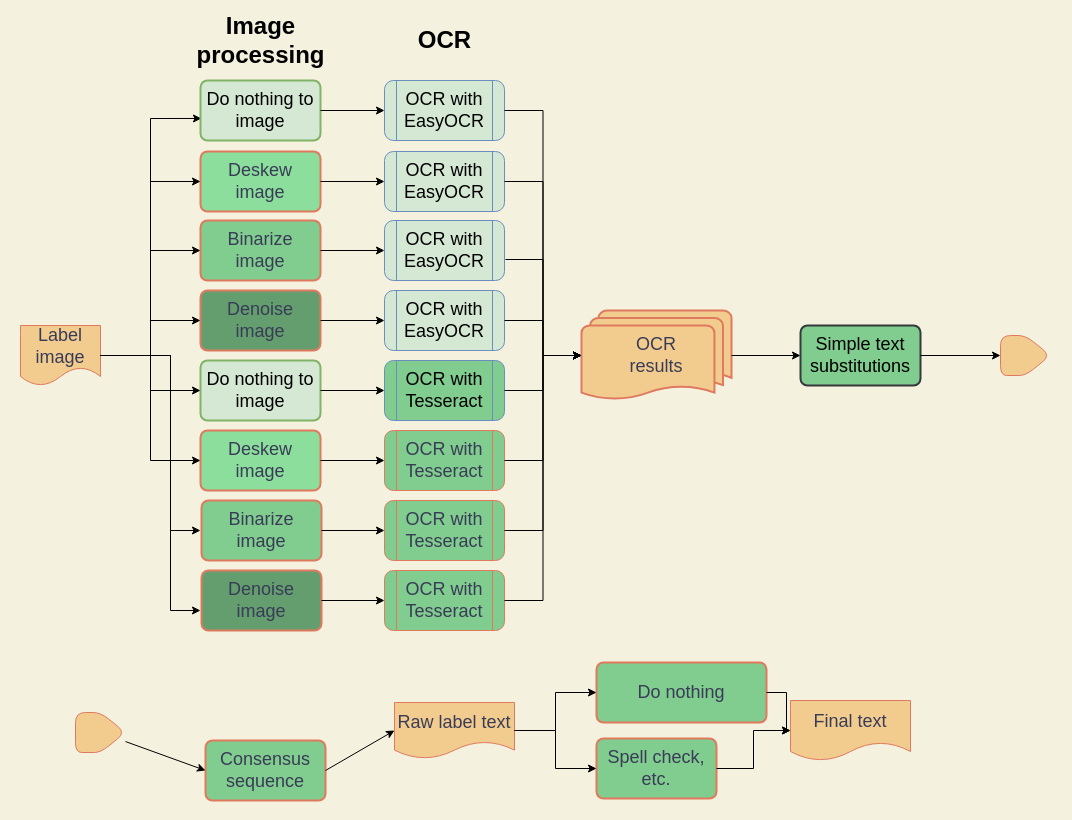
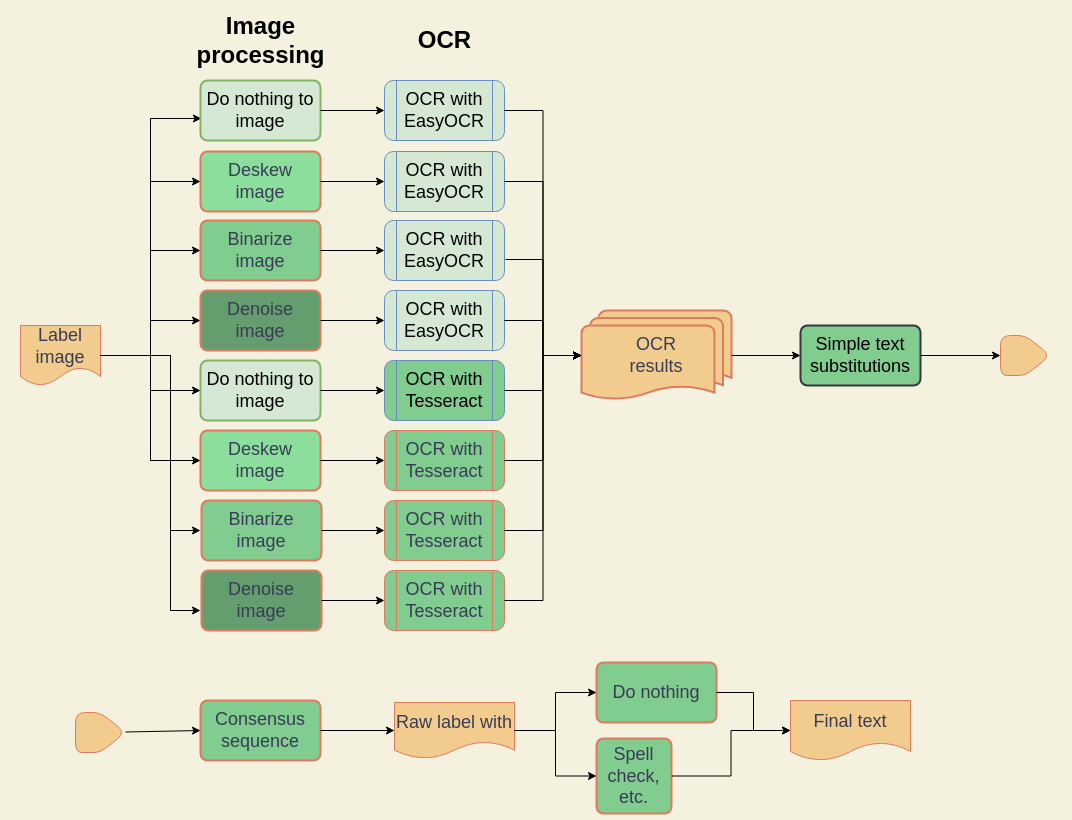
  <mxCell id="0" />
  <mxCell id="1" parent="0" />
  <mxCell id="2" style="edgeStyle=orthogonalEdgeStyle;rounded=0;orthogonalLoop=1;jettySize=auto;html=1;exitX=1;exitY=0.5;exitDx=0;exitDy=0;entryX=0.008;entryY=0.633;entryDx=0;entryDy=0;entryPerimeter=0;" parent="1" source="3" target="15" edge="1"><mxGeometry relative="1" as="geometry" /></mxCell>
  <mxCell id="3" value="Label image" style="shape=document;whiteSpace=wrap;html=1;boundedLbl=1;fontSize=18;rounded=1;fillColor=#F2CC8F;strokeColor=#E07A5F;fontColor=#393C56;" parent="1" vertex="1"><mxGeometry x="20" y="325" width="80" height="60" as="geometry" /></mxCell>
  <mxCell id="4" value="OCR&lt;br&gt;results" style="strokeWidth=2;html=1;shape=mxgraph.flowchart.multi-document;whiteSpace=wrap;fontSize=18;rounded=1;fillColor=#F2CC8F;strokeColor=#E07A5F;fontColor=#393C56;" parent="1" vertex="1"><mxGeometry x="581" y="310" width="150" height="90" as="geometry" /></mxCell>
- <mxCell id="5" value="Raw label text" style="shape=document;whiteSpace=wrap;html=1;boundedLbl=1;fontSize=18;rounded=1;fillColor=#F2CC8F;strokeColor=#E07A5F;fontColor=#393C56;" parent="1" vertex="1"><mxGeometry x="394" y="702" width="120" height="56" as="geometry" /></mxCell>
+ <mxCell id="5" value="Raw label with" style="shape=document;whiteSpace=wrap;html=1;boundedLbl=1;fontSize=18;rounded=1;fillColor=#F2CC8F;strokeColor=#E07A5F;fontColor=#393C56;" parent="1" vertex="1"><mxGeometry x="394" y="702" width="120" height="56" as="geometry" /></mxCell>
  <mxCell id="6" value="Final text" style="shape=document;whiteSpace=wrap;html=1;boundedLbl=1;fontSize=18;rounded=1;fillColor=#F2CC8F;strokeColor=#E07A5F;fontColor=#393C56;" parent="1" vertex="1"><mxGeometry x="790" y="700" width="120" height="60" as="geometry" /></mxCell>
- <mxCell id="7" value="Consensus sequence" style="rounded=1;whiteSpace=wrap;html=1;absoluteArcSize=1;arcSize=14;strokeWidth=2;fontSize=18;fillColor=#81CC8F;strokeColor=#E07A5F;fontColor=#393C56;" parent="1" vertex="1"><mxGeometry x="205" y="740" width="120" height="60" as="geometry" /></mxCell>
+ <mxCell id="7" value="Consensus sequence" style="rounded=1;whiteSpace=wrap;html=1;absoluteArcSize=1;arcSize=14;strokeWidth=2;fontSize=18;fillColor=#81CC8F;strokeColor=#E07A5F;fontColor=#393C56;" parent="1" vertex="1"><mxGeometry x="200" y="700" width="120" height="60" as="geometry" /></mxCell>
  <mxCell id="8" value="" style="verticalLabelPosition=bottom;verticalAlign=top;html=1;shape=offPageConnector;rounded=1;size=0.5;direction=north;fillColor=#F2CC8F;strokeColor=#E07A5F;fontColor=#393C56;" parent="1" vertex="1"><mxGeometry x="1000" y="335" width="50" height="40" as="geometry" /></mxCell>
  <mxCell id="9" value="" style="verticalLabelPosition=bottom;verticalAlign=top;html=1;shape=offPageConnector;rounded=1;size=0.5;direction=north;fillColor=#F2CC8F;strokeColor=#E07A5F;fontColor=#393C56;" parent="1" vertex="1"><mxGeometry x="75" y="712" width="50" height="40" as="geometry" /></mxCell>
  <mxCell id="10" value="Image&lt;br&gt;processing" style="text;strokeColor=none;fillColor=none;html=1;fontSize=24;fontStyle=1;verticalAlign=middle;align=center;" parent="1" vertex="1"><mxGeometry x="210" y="20" width="100" height="40" as="geometry" /></mxCell>
  <mxCell id="11" value="OCR" style="text;strokeColor=none;fillColor=none;html=1;fontSize=24;fontStyle=1;verticalAlign=middle;align=center;" parent="1" vertex="1"><mxGeometry x="394" y="20" width="100" height="40" as="geometry" /></mxCell>
  <mxCell id="12" value="Deskew image" style="rounded=1;whiteSpace=wrap;html=1;absoluteArcSize=1;arcSize=14;strokeWidth=2;fontSize=18;fillColor=#8CDE9C;strokeColor=#E07A5F;fontColor=#393C56;" parent="1" vertex="1"><mxGeometry x="200" y="151" width="120" height="60" as="geometry" /></mxCell>
  <mxCell id="13" value="Binarize image" style="rounded=1;whiteSpace=wrap;html=1;absoluteArcSize=1;arcSize=14;strokeWidth=2;fontSize=18;fillColor=#81CC8F;strokeColor=#E07A5F;fontColor=#393C56;" parent="1" vertex="1"><mxGeometry x="200" y="220" width="120" height="60" as="geometry" /></mxCell>
  <mxCell id="14" value="Denoise image" style="rounded=1;whiteSpace=wrap;html=1;absoluteArcSize=1;arcSize=14;strokeWidth=2;fontSize=18;fillColor=#649E6F;strokeColor=#E07A5F;fontColor=#393C56;" parent="1" vertex="1"><mxGeometry x="200" y="290" width="120" height="60" as="geometry" /></mxCell>
  <mxCell id="15" value="Do nothing to image" style="rounded=1;whiteSpace=wrap;html=1;absoluteArcSize=1;arcSize=14;strokeWidth=2;fontSize=18;fillColor=#d5e8d4;strokeColor=#82b366;" parent="1" vertex="1"><mxGeometry x="200" y="80" width="120" height="60" as="geometry" /></mxCell>
- <mxCell id="16" value="Spell check, etc." style="rounded=1;whiteSpace=wrap;html=1;absoluteArcSize=1;arcSize=14;strokeWidth=2;fontSize=18;fillColor=#81CC8F;strokeColor=#E07A5F;fontColor=#393C56;" parent="1" vertex="1"><mxGeometry x="596" y="738" width="120" height="60" as="geometry" /></mxCell>
+ <mxCell id="16" value="Spell check, etc." style="rounded=1;whiteSpace=wrap;html=1;absoluteArcSize=1;arcSize=14;strokeWidth=2;fontSize=18;fillColor=#81CC8F;strokeColor=#E07A5F;fontColor=#393C56;" parent="1" vertex="1"><mxGeometry x="596" y="738" width="75" height="75" as="geometry" /></mxCell>
  <mxCell id="17" value="Simple text&lt;br&gt;substitutions" style="rounded=1;whiteSpace=wrap;html=1;absoluteArcSize=1;arcSize=14;strokeWidth=2;fontSize=18;fillColor=#81CC8F;strokeColor=#36393d;" parent="1" vertex="1"><mxGeometry x="800" y="325" width="120" height="60" as="geometry" /></mxCell>
  <mxCell id="18" value="Deskew image" style="rounded=1;whiteSpace=wrap;html=1;absoluteArcSize=1;arcSize=14;strokeWidth=2;fontSize=18;fillColor=#8CDE9C;strokeColor=#E07A5F;fontColor=#393C56;" parent="1" vertex="1"><mxGeometry x="200" y="430" width="120" height="60" as="geometry" /></mxCell>
  <mxCell id="19" value="Binarize image" style="rounded=1;whiteSpace=wrap;html=1;absoluteArcSize=1;arcSize=14;strokeWidth=2;fontSize=18;fillColor=#81CC8F;strokeColor=#E07A5F;fontColor=#393C56;" parent="1" vertex="1"><mxGeometry x="201" y="500" width="120" height="60" as="geometry" /></mxCell>
  <mxCell id="20" value="Denoise image" style="rounded=1;whiteSpace=wrap;html=1;absoluteArcSize=1;arcSize=14;strokeWidth=2;fontSize=18;fillColor=#649E6F;strokeColor=#E07A5F;fontColor=#393C56;" parent="1" vertex="1"><mxGeometry x="201" y="570" width="120" height="60" as="geometry" /></mxCell>
  <mxCell id="21" value="Do nothing to image" style="rounded=1;whiteSpace=wrap;html=1;absoluteArcSize=1;arcSize=14;strokeWidth=2;fontSize=18;fillColor=#d5e8d4;strokeColor=#82b366;" parent="1" vertex="1"><mxGeometry x="200" y="360" width="120" height="60" as="geometry" /></mxCell>
  <mxCell id="22" value="OCR with EasyOCR" style="shape=process;whiteSpace=wrap;html=1;backgroundOutline=1;fontSize=18;rounded=1;fillColor=#D5E8D4;strokeColor=#6c8ebf;" parent="1" vertex="1"><mxGeometry x="384" y="80" width="120" height="60" as="geometry" /></mxCell>
  <mxCell id="23" value="OCR with Tesseract" style="shape=process;whiteSpace=wrap;html=1;backgroundOutline=1;fontSize=18;rounded=1;fillColor=#81CC8F;strokeColor=#6c8ebf;" parent="1" vertex="1"><mxGeometry x="384" y="360" width="120" height="60" as="geometry" /></mxCell>
  <mxCell id="24" value="OCR with EasyOCR" style="shape=process;whiteSpace=wrap;html=1;backgroundOutline=1;fontSize=18;rounded=1;fillColor=#D5E8D4;strokeColor=#6c8ebf;" parent="1" vertex="1"><mxGeometry x="384" y="151" width="120" height="60" as="geometry" /></mxCell>
  <mxCell id="25" value="OCR with EasyOCR" style="shape=process;whiteSpace=wrap;html=1;backgroundOutline=1;fontSize=18;rounded=1;fillColor=#D5E8D4;strokeColor=#6c8ebf;" parent="1" vertex="1"><mxGeometry x="384" y="220" width="120" height="60" as="geometry" /></mxCell>
  <mxCell id="26" value="OCR with EasyOCR" style="shape=process;whiteSpace=wrap;html=1;backgroundOutline=1;fontSize=18;rounded=1;fillColor=#D5E8D4;strokeColor=#6c8ebf;" parent="1" vertex="1"><mxGeometry x="384" y="290" width="120" height="60" as="geometry" /></mxCell>
  <mxCell id="27" value="OCR with Tesseract" style="shape=process;whiteSpace=wrap;html=1;backgroundOutline=1;fontSize=18;rounded=1;fillColor=#81CC8F;strokeColor=#E07A5F;fontColor=#393C56;" parent="1" vertex="1"><mxGeometry x="384" y="430" width="120" height="60" as="geometry" /></mxCell>
  <mxCell id="28" value="OCR with Tesseract" style="shape=process;whiteSpace=wrap;html=1;backgroundOutline=1;fontSize=18;rounded=1;fillColor=#81CC8F;strokeColor=#E07A5F;fontColor=#393C56;" parent="1" vertex="1"><mxGeometry x="384" y="500" width="120" height="60" as="geometry" /></mxCell>
  <mxCell id="29" value="OCR with Tesseract" style="shape=process;whiteSpace=wrap;html=1;backgroundOutline=1;fontSize=18;rounded=1;fillColor=#81CC8F;strokeColor=#E07A5F;fontColor=#393C56;" parent="1" vertex="1"><mxGeometry x="384" y="570" width="120" height="60" as="geometry" /></mxCell>
  <mxCell id="30" style="edgeStyle=orthogonalEdgeStyle;rounded=0;orthogonalLoop=1;jettySize=auto;html=1;entryX=0;entryY=0.5;entryDx=0;entryDy=0;exitX=1;exitY=0.5;exitDx=0;exitDy=0;" parent="1" source="3" target="12" edge="1"><mxGeometry relative="1" as="geometry"><mxPoint x="140" y="350" as="sourcePoint" /><mxPoint x="210.96" y="127.98" as="targetPoint" /></mxGeometry></mxCell>
  <mxCell id="31" style="edgeStyle=orthogonalEdgeStyle;rounded=0;orthogonalLoop=1;jettySize=auto;html=1;entryX=0;entryY=0.5;entryDx=0;entryDy=0;exitX=1;exitY=0.5;exitDx=0;exitDy=0;" parent="1" source="3" target="13" edge="1"><mxGeometry relative="1" as="geometry"><mxPoint x="150" y="365" as="sourcePoint" /><mxPoint x="210" y="191" as="targetPoint" /></mxGeometry></mxCell>
  <mxCell id="32" style="edgeStyle=orthogonalEdgeStyle;rounded=0;orthogonalLoop=1;jettySize=auto;html=1;entryX=0;entryY=0.5;entryDx=0;entryDy=0;exitX=1;exitY=0.5;exitDx=0;exitDy=0;" parent="1" source="3" target="14" edge="1"><mxGeometry relative="1" as="geometry"><mxPoint x="150" y="365" as="sourcePoint" /><mxPoint x="210" y="260" as="targetPoint" /></mxGeometry></mxCell>
  <mxCell id="33" style="edgeStyle=orthogonalEdgeStyle;rounded=0;orthogonalLoop=1;jettySize=auto;html=1;entryX=0;entryY=0.5;entryDx=0;entryDy=0;exitX=1;exitY=0.5;exitDx=0;exitDy=0;" parent="1" source="3" target="21" edge="1"><mxGeometry relative="1" as="geometry"><mxPoint x="160" y="375" as="sourcePoint" /><mxPoint x="220" y="270" as="targetPoint" /></mxGeometry></mxCell>
  <mxCell id="34" style="edgeStyle=orthogonalEdgeStyle;rounded=0;orthogonalLoop=1;jettySize=auto;html=1;entryX=0;entryY=0.5;entryDx=0;entryDy=0;exitX=1;exitY=0.5;exitDx=0;exitDy=0;" parent="1" source="3" target="18" edge="1"><mxGeometry relative="1" as="geometry"><mxPoint x="150" y="365" as="sourcePoint" /><mxPoint x="210" y="400" as="targetPoint" /></mxGeometry></mxCell>
  <mxCell id="35" style="edgeStyle=orthogonalEdgeStyle;rounded=0;orthogonalLoop=1;jettySize=auto;html=1;exitX=1;exitY=0.5;exitDx=0;exitDy=0;" parent="1" source="3" edge="1"><mxGeometry relative="1" as="geometry"><mxPoint x="150" y="365" as="sourcePoint" /><mxPoint x="200" y="530" as="targetPoint" /><Array as="points"><mxPoint x="170" y="355" /><mxPoint x="170" y="530" /></Array></mxGeometry></mxCell>
  <mxCell id="36" style="edgeStyle=orthogonalEdgeStyle;rounded=0;orthogonalLoop=1;jettySize=auto;html=1;exitX=1;exitY=0.5;exitDx=0;exitDy=0;" parent="1" source="3" edge="1"><mxGeometry relative="1" as="geometry"><mxPoint x="160" y="375" as="sourcePoint" /><mxPoint x="200" y="610" as="targetPoint" /><Array as="points"><mxPoint x="170" y="355" /><mxPoint x="170" y="610" /></Array></mxGeometry></mxCell>
  <mxCell id="37" value="" style="endArrow=classic;html=1;rounded=0;exitX=1;exitY=0.5;exitDx=0;exitDy=0;entryX=0;entryY=0.5;entryDx=0;entryDy=0;" parent="1" source="15" target="22" edge="1"><mxGeometry width="50" height="50" relative="1" as="geometry"><mxPoint x="520" y="640" as="sourcePoint" /><mxPoint x="570" y="590" as="targetPoint" /></mxGeometry></mxCell>
  <mxCell id="38" value="" style="endArrow=classic;html=1;rounded=0;exitX=1;exitY=0.5;exitDx=0;exitDy=0;entryX=0;entryY=0.5;entryDx=0;entryDy=0;" parent="1" source="12" target="24" edge="1"><mxGeometry width="50" height="50" relative="1" as="geometry"><mxPoint x="330" y="120" as="sourcePoint" /><mxPoint x="394" y="120" as="targetPoint" /></mxGeometry></mxCell>
  <mxCell id="39" value="" style="endArrow=classic;html=1;rounded=0;exitX=1;exitY=0.5;exitDx=0;exitDy=0;entryX=0;entryY=0.5;entryDx=0;entryDy=0;" parent="1" source="13" target="25" edge="1"><mxGeometry width="50" height="50" relative="1" as="geometry"><mxPoint x="330" y="191" as="sourcePoint" /><mxPoint x="394" y="191" as="targetPoint" /></mxGeometry></mxCell>
  <mxCell id="40" value="" style="endArrow=classic;html=1;rounded=0;exitX=1;exitY=0.5;exitDx=0;exitDy=0;entryX=0;entryY=0.5;entryDx=0;entryDy=0;" parent="1" source="14" target="26" edge="1"><mxGeometry width="50" height="50" relative="1" as="geometry"><mxPoint x="330" y="260" as="sourcePoint" /><mxPoint x="394" y="260" as="targetPoint" /></mxGeometry></mxCell>
  <mxCell id="41" value="" style="endArrow=classic;html=1;rounded=0;exitX=1;exitY=0.5;exitDx=0;exitDy=0;entryX=0;entryY=0.5;entryDx=0;entryDy=0;" parent="1" source="21" target="23" edge="1"><mxGeometry width="50" height="50" relative="1" as="geometry"><mxPoint x="330" y="330" as="sourcePoint" /><mxPoint x="394" y="330" as="targetPoint" /></mxGeometry></mxCell>
  <mxCell id="42" value="" style="endArrow=classic;html=1;rounded=0;exitX=1;exitY=0.5;exitDx=0;exitDy=0;entryX=0;entryY=0.5;entryDx=0;entryDy=0;" parent="1" source="18" target="27" edge="1"><mxGeometry width="50" height="50" relative="1" as="geometry"><mxPoint x="340" y="340" as="sourcePoint" /><mxPoint x="404" y="340" as="targetPoint" /></mxGeometry></mxCell>
  <mxCell id="43" value="" style="endArrow=classic;html=1;rounded=0;exitX=1;exitY=0.5;exitDx=0;exitDy=0;entryX=0;entryY=0.5;entryDx=0;entryDy=0;" parent="1" source="19" target="28" edge="1"><mxGeometry width="50" height="50" relative="1" as="geometry"><mxPoint x="330" y="470" as="sourcePoint" /><mxPoint x="394" y="470" as="targetPoint" /></mxGeometry></mxCell>
  <mxCell id="44" value="" style="endArrow=classic;html=1;rounded=0;exitX=1;exitY=0.5;exitDx=0;exitDy=0;entryX=0;entryY=0.5;entryDx=0;entryDy=0;" parent="1" source="20" target="29" edge="1"><mxGeometry width="50" height="50" relative="1" as="geometry"><mxPoint x="331" y="540" as="sourcePoint" /><mxPoint x="394" y="540" as="targetPoint" /></mxGeometry></mxCell>
  <mxCell id="45" style="edgeStyle=orthogonalEdgeStyle;rounded=0;orthogonalLoop=1;jettySize=auto;html=1;exitX=1;exitY=0.5;exitDx=0;exitDy=0;entryX=0;entryY=0.5;entryDx=0;entryDy=0;entryPerimeter=0;" parent="1" source="22" target="4" edge="1"><mxGeometry relative="1" as="geometry"><mxPoint x="513" y="365" as="sourcePoint" /><mxPoint x="573.96" y="127.98" as="targetPoint" /></mxGeometry></mxCell>
  <mxCell id="46" style="edgeStyle=orthogonalEdgeStyle;rounded=0;orthogonalLoop=1;jettySize=auto;html=1;entryX=0;entryY=0.5;entryDx=0;entryDy=0;entryPerimeter=0;" parent="1" source="24" target="4" edge="1"><mxGeometry relative="1" as="geometry"><mxPoint x="514" y="120" as="sourcePoint" /><mxPoint x="591" y="365" as="targetPoint" /></mxGeometry></mxCell>
  <mxCell id="47" style="edgeStyle=orthogonalEdgeStyle;rounded=0;orthogonalLoop=1;jettySize=auto;html=1;entryX=0;entryY=0.5;entryDx=0;entryDy=0;entryPerimeter=0;exitX=1.008;exitY=0.65;exitDx=0;exitDy=0;exitPerimeter=0;" parent="1" source="25" target="4" edge="1"><mxGeometry relative="1" as="geometry"><mxPoint x="514" y="191" as="sourcePoint" /><mxPoint x="591" y="365" as="targetPoint" /></mxGeometry></mxCell>
  <mxCell id="48" style="edgeStyle=orthogonalEdgeStyle;rounded=0;orthogonalLoop=1;jettySize=auto;html=1;entryX=0;entryY=0.5;entryDx=0;entryDy=0;entryPerimeter=0;exitX=1;exitY=0.5;exitDx=0;exitDy=0;" parent="1" source="26" target="4" edge="1"><mxGeometry relative="1" as="geometry"><mxPoint x="510" y="320" as="sourcePoint" /><mxPoint x="591" y="365" as="targetPoint" /></mxGeometry></mxCell>
  <mxCell id="49" style="edgeStyle=orthogonalEdgeStyle;rounded=0;orthogonalLoop=1;jettySize=auto;html=1;entryX=0;entryY=0.5;entryDx=0;entryDy=0;entryPerimeter=0;exitX=1;exitY=0.5;exitDx=0;exitDy=0;" parent="1" source="23" target="4" edge="1"><mxGeometry relative="1" as="geometry"><mxPoint x="514" y="330" as="sourcePoint" /><mxPoint x="591" y="365" as="targetPoint" /></mxGeometry></mxCell>
  <mxCell id="50" style="edgeStyle=orthogonalEdgeStyle;rounded=0;orthogonalLoop=1;jettySize=auto;html=1;entryX=0;entryY=0.5;entryDx=0;entryDy=0;entryPerimeter=0;exitX=1;exitY=0.5;exitDx=0;exitDy=0;" parent="1" source="27" target="4" edge="1"><mxGeometry relative="1" as="geometry"><mxPoint x="514" y="400" as="sourcePoint" /><mxPoint x="591" y="365" as="targetPoint" /></mxGeometry></mxCell>
  <mxCell id="51" style="edgeStyle=orthogonalEdgeStyle;rounded=0;orthogonalLoop=1;jettySize=auto;html=1;exitX=1;exitY=0.5;exitDx=0;exitDy=0;entryX=0;entryY=0.5;entryDx=0;entryDy=0;entryPerimeter=0;" parent="1" source="28" target="4" edge="1"><mxGeometry relative="1" as="geometry"><mxPoint x="514" y="470" as="sourcePoint" /><mxPoint x="580" y="350" as="targetPoint" /></mxGeometry></mxCell>
  <mxCell id="52" style="edgeStyle=orthogonalEdgeStyle;rounded=0;orthogonalLoop=1;jettySize=auto;html=1;exitX=1;exitY=0.5;exitDx=0;exitDy=0;entryX=0;entryY=0.5;entryDx=0;entryDy=0;entryPerimeter=0;" parent="1" source="29" target="4" edge="1"><mxGeometry relative="1" as="geometry"><mxPoint x="514" y="540" as="sourcePoint" /><mxPoint x="591" y="365" as="targetPoint" /></mxGeometry></mxCell>
  <mxCell id="53" value="" style="endArrow=classic;html=1;rounded=0;entryX=0;entryY=0.5;entryDx=0;entryDy=0;exitX=1;exitY=0.5;exitDx=0;exitDy=0;exitPerimeter=0;" parent="1" source="4" target="17" edge="1"><mxGeometry width="50" height="50" relative="1" as="geometry"><mxPoint x="520" y="640" as="sourcePoint" /><mxPoint x="570" y="590" as="targetPoint" /></mxGeometry></mxCell>
  <mxCell id="54" value="" style="endArrow=classic;html=1;rounded=0;entryX=0.5;entryY=0;entryDx=0;entryDy=0;exitX=1;exitY=0.5;exitDx=0;exitDy=0;" parent="1" source="17" target="8" edge="1"><mxGeometry width="50" height="50" relative="1" as="geometry"><mxPoint x="741" y="365" as="sourcePoint" /><mxPoint x="810" y="365" as="targetPoint" /></mxGeometry></mxCell>
  <mxCell id="55" value="" style="endArrow=classic;html=1;rounded=0;entryX=0;entryY=0.5;entryDx=0;entryDy=0;" parent="1" source="9" target="7" edge="1"><mxGeometry width="50" height="50" relative="1" as="geometry"><mxPoint x="110" y="732" as="sourcePoint" /><mxPoint x="570" y="562" as="targetPoint" /></mxGeometry></mxCell>
  <mxCell id="56" value="" style="endArrow=classic;html=1;rounded=0;entryX=0;entryY=0.5;entryDx=0;entryDy=0;exitX=1;exitY=0.5;exitDx=0;exitDy=0;" parent="1" source="7" target="5" edge="1"><mxGeometry width="50" height="50" relative="1" as="geometry"><mxPoint x="110" y="743.6" as="sourcePoint" /><mxPoint x="210" y="742" as="targetPoint" /></mxGeometry></mxCell>
- <mxCell id="57" value="Do nothing" style="rounded=1;whiteSpace=wrap;html=1;absoluteArcSize=1;arcSize=14;strokeWidth=2;fontSize=18;fillColor=#81CC8F;strokeColor=#E07A5F;fontColor=#393C56;" vertex="1" parent="1"><mxGeometry x="596" y="662" width="170" height="60" as="geometry" /></mxCell>
+ <mxCell id="57" value="Do nothing" style="rounded=1;whiteSpace=wrap;html=1;absoluteArcSize=1;arcSize=14;strokeWidth=2;fontSize=18;fillColor=#81CC8F;strokeColor=#E07A5F;fontColor=#393C56;" vertex="1" parent="1"><mxGeometry x="596" y="662" width="120" height="60" as="geometry" /></mxCell>
  <mxCell id="58" style="edgeStyle=orthogonalEdgeStyle;rounded=0;orthogonalLoop=1;jettySize=auto;html=1;entryX=0;entryY=0.5;entryDx=0;entryDy=0;exitX=1;exitY=0.5;exitDx=0;exitDy=0;" edge="1" parent="1" source="5" target="57"><mxGeometry relative="1" as="geometry"><mxPoint x="520" y="720" as="sourcePoint" /><mxPoint x="591" y="365" as="targetPoint" /></mxGeometry></mxCell>
  <mxCell id="59" style="edgeStyle=orthogonalEdgeStyle;rounded=0;orthogonalLoop=1;jettySize=auto;html=1;entryX=0;entryY=0.5;entryDx=0;entryDy=0;exitX=1;exitY=0.5;exitDx=0;exitDy=0;" edge="1" parent="1" source="5" target="16"><mxGeometry relative="1" as="geometry"><mxPoint x="524" y="740" as="sourcePoint" /><mxPoint x="606" y="702" as="targetPoint" /></mxGeometry></mxCell>
  <mxCell id="60" style="edgeStyle=orthogonalEdgeStyle;rounded=0;orthogonalLoop=1;jettySize=auto;html=1;entryX=0;entryY=0.5;entryDx=0;entryDy=0;exitX=1;exitY=0.5;exitDx=0;exitDy=0;" edge="1" parent="1" source="57" target="6"><mxGeometry relative="1" as="geometry"><mxPoint x="524" y="740" as="sourcePoint" /><mxPoint x="606" y="702" as="targetPoint" /></mxGeometry></mxCell>
  <mxCell id="61" style="edgeStyle=orthogonalEdgeStyle;rounded=0;orthogonalLoop=1;jettySize=auto;html=1;entryX=0;entryY=0.5;entryDx=0;entryDy=0;exitX=1;exitY=0.5;exitDx=0;exitDy=0;" edge="1" parent="1" source="16" target="6"><mxGeometry relative="1" as="geometry"><mxPoint x="726" y="702" as="sourcePoint" /><mxPoint x="800" y="740" as="targetPoint" /></mxGeometry></mxCell>
